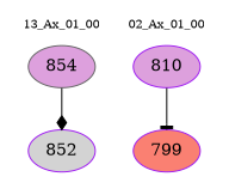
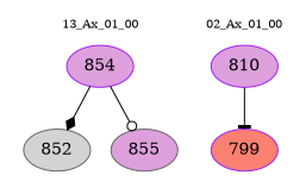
  digraph {
    node [color=gray40 fillcolor=plum style=filled]
    edge [color=black]
-   n1 [color=purple fillcolor=lightgrey label=852]
-   n2 [label=854]
+   n1 [fillcolor=lightgrey label=852]
+   n2 [color=purple label=854]
+   n3 [label=855]
    n4 [color=purple label=810]
    n5 [color=purple fillcolor=salmon label=799]
    subgraph cluster_1 {
      color=white
      fontsize=10
      label="13_Ax_01_00"
      n1
      n2
+     n3
    }
    subgraph cluster_2 {
      color=white
      fontsize=10
      label="02_Ax_01_00"
      n4
      n5
    }
    n2 -> n1 [arrowhead=diamond]
+   n2 -> n3 [arrowhead=odot]
    n4 -> n5 [arrowhead=tee]
  }
